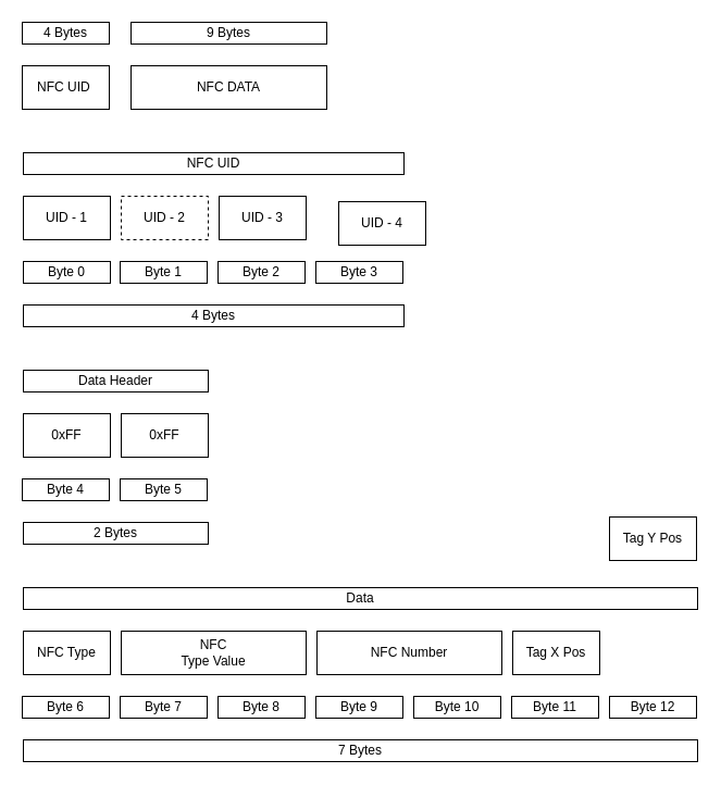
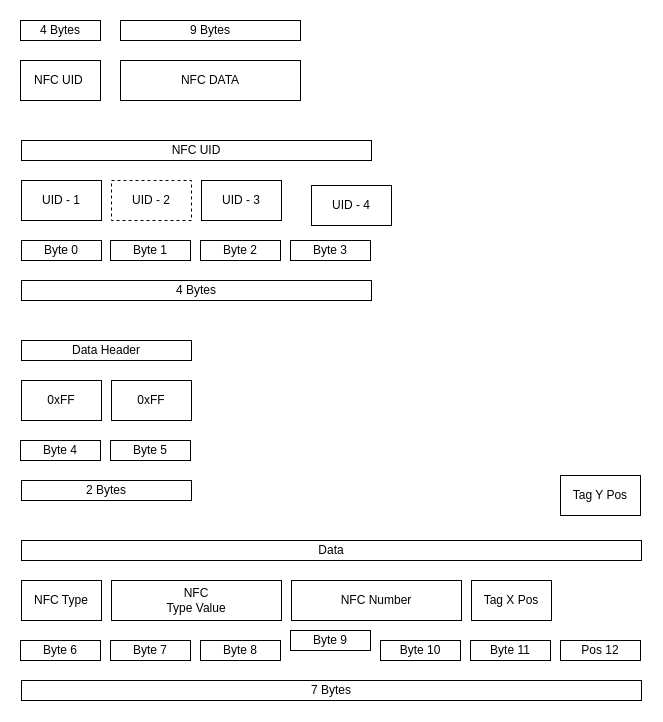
  <mxCell id="0" />
  <mxCell id="1" parent="0" />
  <mxCell id="2" value="0xFF" style="rounded=0;whiteSpace=wrap;html=1;fillColor=none;" parent="1" vertex="1"><mxGeometry x="21" y="380" width="80" height="40" as="geometry" /></mxCell>
  <mxCell id="3" value="0xFF" style="rounded=0;whiteSpace=wrap;html=1;fillColor=none;" parent="1" vertex="1"><mxGeometry x="111" y="380" width="80" height="40" as="geometry" /></mxCell>
  <mxCell id="4" value="UID - 4" style="rounded=0;whiteSpace=wrap;html=1;fillColor=none;" parent="1" vertex="1"><mxGeometry x="311" y="185" width="80" height="40" as="geometry" /></mxCell>
  <mxCell id="5" value="UID - 3" style="rounded=0;whiteSpace=wrap;html=1;fillColor=none;" parent="1" vertex="1"><mxGeometry x="201" y="180" width="80" height="40" as="geometry" /></mxCell>
  <mxCell id="6" value="UID - 2" style="rounded=0;whiteSpace=wrap;html=1;fillColor=none;dashed=1;" parent="1" vertex="1"><mxGeometry x="111" y="180" width="80" height="40" as="geometry" /></mxCell>
  <mxCell id="7" value="UID - 1" style="rounded=0;whiteSpace=wrap;html=1;fillColor=none;" parent="1" vertex="1"><mxGeometry x="21" y="180" width="80" height="40" as="geometry" /></mxCell>
  <mxCell id="8" value="NFC Type" style="rounded=0;whiteSpace=wrap;html=1;fillColor=none;" parent="1" vertex="1"><mxGeometry x="21" y="580" width="80" height="40" as="geometry" /></mxCell>
  <mxCell id="9" value="NFC&lt;div&gt;Type Value&lt;/div&gt;" style="rounded=0;whiteSpace=wrap;html=1;fillColor=none;" parent="1" vertex="1"><mxGeometry x="111" y="580" width="170" height="40" as="geometry" /></mxCell>
  <mxCell id="10" value="NFC Number" style="rounded=0;whiteSpace=wrap;html=1;fillColor=none;" parent="1" vertex="1"><mxGeometry x="291" y="580" width="170" height="40" as="geometry" /></mxCell>
  <mxCell id="11" value="NFC UID" style="rounded=0;whiteSpace=wrap;html=1;fillColor=none;" parent="1" vertex="1"><mxGeometry x="21" y="140" width="350" height="20" as="geometry" /></mxCell>
  <mxCell id="12" value="Data Header" style="rounded=0;whiteSpace=wrap;html=1;fillColor=none;" parent="1" vertex="1"><mxGeometry x="21" y="340" width="170" height="20" as="geometry" /></mxCell>
  <mxCell id="13" value="Data" style="rounded=0;whiteSpace=wrap;html=1;fillColor=none;" parent="1" vertex="1"><mxGeometry x="21" y="540" width="620" height="20" as="geometry" /></mxCell>
  <mxCell id="14" value="4 Bytes" style="rounded=0;whiteSpace=wrap;html=1;fillColor=none;" parent="1" vertex="1"><mxGeometry x="21" y="280" width="350" height="20" as="geometry" /></mxCell>
  <mxCell id="15" value="Byte 5" style="rounded=0;whiteSpace=wrap;html=1;fillColor=none;" parent="1" vertex="1"><mxGeometry x="110" y="440" width="80" height="20" as="geometry" /></mxCell>
  <mxCell id="16" value="Tag X Pos" style="rounded=0;whiteSpace=wrap;html=1;fillColor=none;" parent="1" vertex="1"><mxGeometry x="471" y="580" width="80" height="40" as="geometry" /></mxCell>
  <mxCell id="17" value="Tag Y Pos" style="rounded=0;whiteSpace=wrap;html=1;fillColor=none;" parent="1" vertex="1"><mxGeometry x="560" y="475" width="80" height="40" as="geometry" /></mxCell>
  <mxCell id="18" value="Byte 1" style="rounded=0;whiteSpace=wrap;html=1;fillColor=none;" parent="1" vertex="1"><mxGeometry x="110" y="240" width="80" height="20" as="geometry" /></mxCell>
  <mxCell id="19" value="2 Bytes" style="rounded=0;whiteSpace=wrap;html=1;fillColor=none;" parent="1" vertex="1"><mxGeometry x="21" y="480" width="170" height="20" as="geometry" /></mxCell>
  <mxCell id="20" value="7 Bytes" style="rounded=0;whiteSpace=wrap;html=1;fillColor=none;" parent="1" vertex="1"><mxGeometry x="21" y="680" width="620" height="20" as="geometry" /></mxCell>
  <mxCell id="21" value="Byte 2" style="rounded=0;whiteSpace=wrap;html=1;fillColor=none;" parent="1" vertex="1"><mxGeometry x="200" y="240" width="80" height="20" as="geometry" /></mxCell>
  <mxCell id="22" value="Byte 3" style="rounded=0;whiteSpace=wrap;html=1;fillColor=none;" parent="1" vertex="1"><mxGeometry x="290" y="240" width="80" height="20" as="geometry" /></mxCell>
  <mxCell id="23" value="Byte 4" style="rounded=0;whiteSpace=wrap;html=1;fillColor=none;" parent="1" vertex="1"><mxGeometry x="20" y="440" width="80" height="20" as="geometry" /></mxCell>
  <mxCell id="24" value="Byte 6" style="rounded=0;whiteSpace=wrap;html=1;fillColor=none;" parent="1" vertex="1"><mxGeometry x="20" y="640" width="80" height="20" as="geometry" /></mxCell>
  <mxCell id="25" value="Byte 11" style="rounded=0;whiteSpace=wrap;html=1;fillColor=none;" parent="1" vertex="1"><mxGeometry x="470" y="640" width="80" height="20" as="geometry" /></mxCell>
  <mxCell id="26" value="Byte 7" style="rounded=0;whiteSpace=wrap;html=1;fillColor=none;" parent="1" vertex="1"><mxGeometry x="110" y="640" width="80" height="20" as="geometry" /></mxCell>
  <mxCell id="27" value="Byte 8" style="rounded=0;whiteSpace=wrap;html=1;fillColor=none;" parent="1" vertex="1"><mxGeometry x="200" y="640" width="80" height="20" as="geometry" /></mxCell>
- <mxCell id="28" value="Byte 9" style="rounded=0;whiteSpace=wrap;html=1;fillColor=none;" parent="1" vertex="1"><mxGeometry x="290" y="640" width="80" height="20" as="geometry" /></mxCell>
+ <mxCell id="28" value="Byte 9" style="rounded=0;whiteSpace=wrap;html=1;fillColor=none;" parent="1" vertex="1"><mxGeometry x="290" y="630" width="80" height="20" as="geometry" /></mxCell>
  <mxCell id="29" value="Byte 10" style="rounded=0;whiteSpace=wrap;html=1;fillColor=none;" parent="1" vertex="1"><mxGeometry x="380" y="640" width="80" height="20" as="geometry" /></mxCell>
- <mxCell id="30" value="Byte 12" style="rounded=0;whiteSpace=wrap;html=1;fillColor=none;" parent="1" vertex="1"><mxGeometry x="560" y="640" width="80" height="20" as="geometry" /></mxCell>
+ <mxCell id="30" value="Pos 12" style="rounded=0;whiteSpace=wrap;html=1;fillColor=none;" parent="1" vertex="1"><mxGeometry x="560" y="640" width="80" height="20" as="geometry" /></mxCell>
  <mxCell id="31" value="Byte 0" style="rounded=0;whiteSpace=wrap;html=1;fillColor=none;" parent="1" vertex="1"><mxGeometry x="21" y="240" width="80" height="20" as="geometry" /></mxCell>
  <mxCell id="32" value="NFC UID&amp;nbsp;" style="rounded=0;whiteSpace=wrap;html=1;fillColor=none;" parent="1" vertex="1"><mxGeometry x="20" y="60" width="80" height="40" as="geometry" /></mxCell>
  <mxCell id="33" value="&lt;div&gt;NFC DATA&lt;/div&gt;" style="rounded=0;whiteSpace=wrap;html=1;fillColor=none;" parent="1" vertex="1"><mxGeometry x="120" y="60" width="180" height="40" as="geometry" /></mxCell>
  <mxCell id="34" value="4 Bytes" style="rounded=0;whiteSpace=wrap;html=1;fillColor=none;" parent="1" vertex="1"><mxGeometry x="20" y="20" width="80" height="20" as="geometry" /></mxCell>
  <mxCell id="35" value="9 Bytes" style="rounded=0;whiteSpace=wrap;html=1;fillColor=none;" parent="1" vertex="1"><mxGeometry x="120" y="20" width="180" height="20" as="geometry" /></mxCell>
